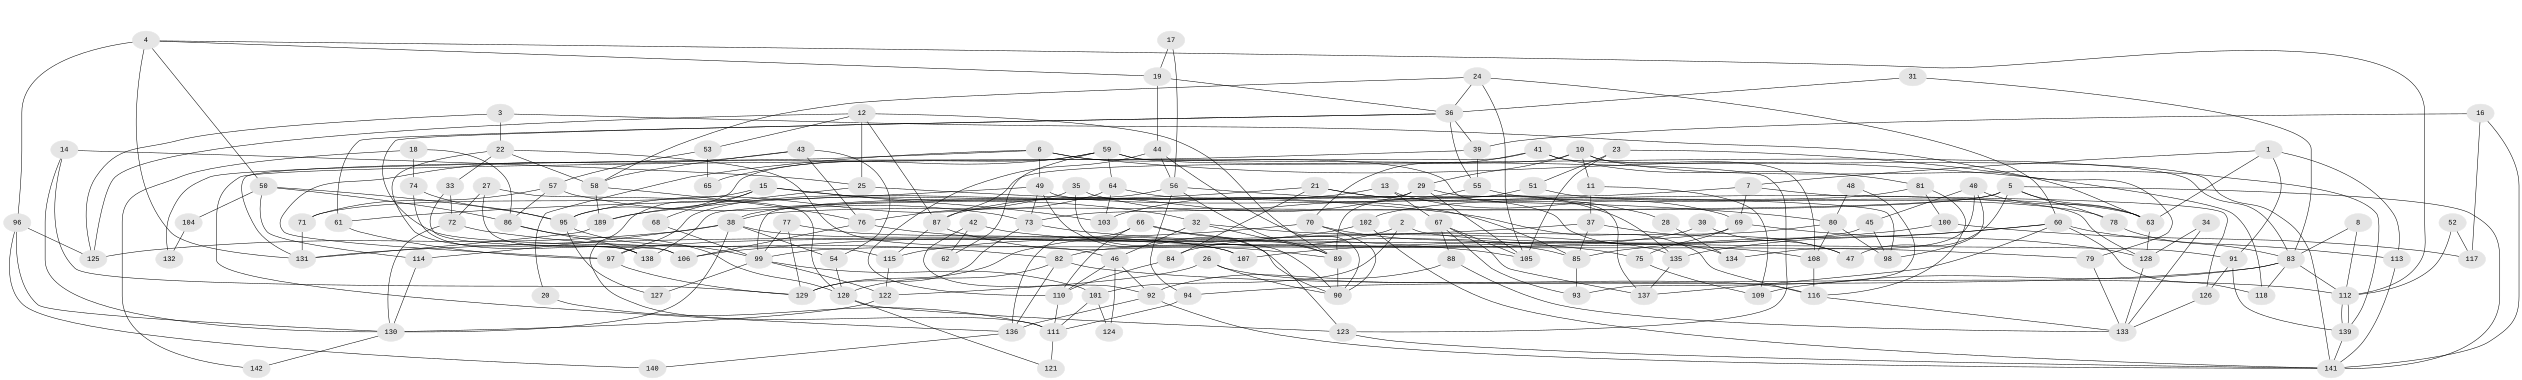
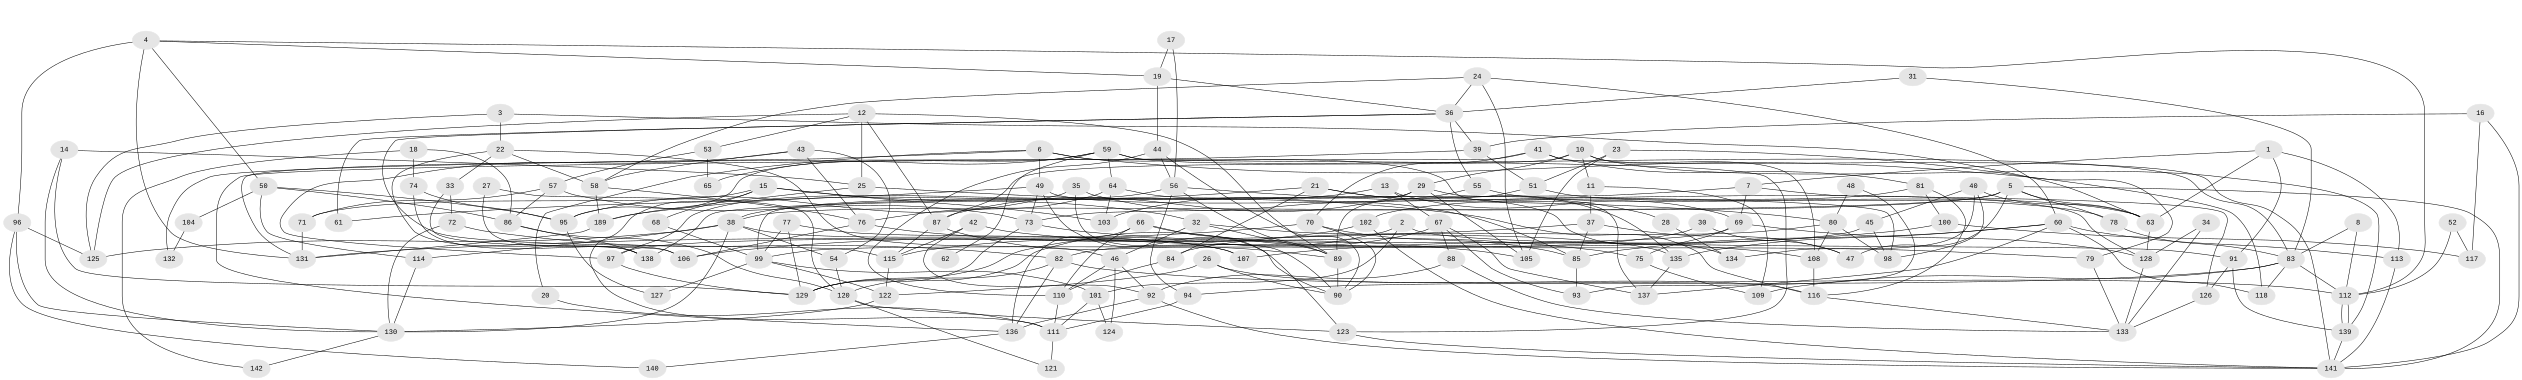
  graph {
    fontname="Liberation Mono"
    node [color=gray90 fontname="Liberation Mono" style=filled]
    edge [fontname="Liberation Mono"]
    1
    7
    63
    91
    113
    69
    126
    138
    128
    139
    141
    2
    101
    129
    111
    124
    3
    22
    125
    33
    46
    58
    4
    19
    50
    96
    112
    131
    36
    44
    104
    86
    95
    114
    130
    140
    5
    38
    47
    73
    78
    54
    107
    75
    83
    6
    20
    49
    118
    132
    137
    90
    61
    97
    133
    8
    109
    94
    71
    74
    106
    10
    11
    29
    87
    108
    37
    105
    98
    99
    89
    115
    116
    85
    12
    25
    53
    n78 [label=189]
    57
    65
    13
    67
    93
    88
    14
    142
    15
    32
    68
    103
    135
    121
    16
    39
    117
    51
    136
    17
    56
    80
    18
    120
    55
    110
    21
    28
    84
    134
    72
    92
    76
    23
    79
    24
    60
    26
    122
    27
    82
    123
    127
    30
    31
    34
    35
    40
    45
    41
    70
    81
    100
    102
    42
    62
    43
    48
    52
    59
    64
    66
    77
    1 -- 7
    1 -- 63
    1 -- 91
    1 -- 113
    7 -- 69
    7 -- 126
    7 -- 138
    63 -- 128
    91 -- 126
    91 -- 139
    113 -- 141
    69 -- 128
    69 -- 75
    69 -- 97
    126 -- 133
    128 -- 133
    139 -- 141
    2 -- 91
    2 -- 101
    2 -- 129
    101 -- 111
    101 -- 124
    111 -- 121
    3 -- 63
    3 -- 22
    3 -- 125
    22 -- 138
    22 -- 33
    22 -- 46
    22 -- 58
    33 -- 106
    33 -- 72
    46 -- 124
    46 -- 110
    46 -- 92
    58 -- n78
    58 -- 76
    4 -- 19
    4 -- 50
    4 -- 96
    4 -- 112
    4 -- 131
    19 -- 36
    19 -- 44
    50 -- 104
    50 -- 86
    50 -- 95
    50 -- 114
    96 -- 125
    96 -- 130
    96 -- 140
    112 -- 139
    112 -- 139
    36 -- 61
    36 -- 115
    36 -- 39
    36 -- 55
    44 -- 90
    44 -- 56
    44 -- 110
    104 -- 132
    86 -- 138
    86 -- 120
-   95 -- 99
    95 -- 127
    114 -- 130
    130 -- 142
    5 -- 63
    5 -- 141
    5 -- 38
    5 -- 47
    5 -- 73
    5 -- 78
    38 -- 125
    38 -- 114
    38 -- 130
    38 -- 54
    38 -- 107
    73 -- 129
    73 -- 75
    78 -- 83
    54 -- 120
    75 -- 109
    83 -- 112
    83 -- 118
    83 -- 109
    83 -- 94
    6 -- 20
    6 -- 49
    6 -- 118
    6 -- 132
    6 -- 137
    20 -- 111
    49 -- 128
    49 -- 73
    49 -- 90
    49 -- 61
-   61 -- 97
    97 -- 129
    8 -- 112
    8 -- 83
    94 -- 111
    71 -- 131
    74 -- 95
    74 -- 106
    10 -- 139
    10 -- 11
    10 -- 29
    10 -- 87
    10 -- 108
    11 -- 109
    11 -- 37
    29 -- 87
    29 -- 105
    29 -- 98
    29 -- 99
    87 -- 89
    87 -- 115
    108 -- 116
    37 -- 131
    37 -- 47
    37 -- 85
    99 -- 101
    99 -- 122
    99 -- 127
    89 -- 90
    115 -- 122
    116 -- 133
    85 -- 93
    12 -- 125
    12 -- 87
    12 -- 89
    12 -- 25
    12 -- 53
    25 -- 116
    25 -- n78
    53 -- 57
    53 -- 65
    n78 -- 131
    57 -- 86
    57 -- 73
    57 -- 71
    13 -- 69
    13 -- 38
    13 -- 67
-   67 -- 105
+   67 -- 129
    67 -- 137
    67 -- 93
    67 -- 88
    88 -- 133
    88 -- 92
    14 -- 129
    14 -- 130
    14 -- 25
    15 -- 111
    15 -- 71
    15 -- 32
    15 -- 68
    15 -- 103
    32 -- 46
    32 -- 89
    32 -- 135
    68 -- 99
    135 -- 137
    16 -- 141
    16 -- 39
    16 -- 117
-   39 -- 55
+   39 -- 51
    39 -- 136
    51 -- 63
    51 -- 89
    136 -- 140
    17 -- 19
    17 -- 56
    56 -- 97
    56 -- 94
    56 -- 89
    56 -- 80
    80 -- 108
    80 -- 98
    80 -- 84
    18 -- 86
    18 -- 74
    18 -- 142
    120 -- 121
    120 -- 123
    55 -- 78
    55 -- 103
    110 -- 111
    21 -- n78
    21 -- 135
    21 -- 28
    21 -- 84
    28 -- 134
    84 -- 110
    72 -- 130
    72 -- 82
    92 -- 141
    92 -- 136
    76 -- 106
    76 -- 105
    23 -- 105
    23 -- 51
    23 -- 79
    79 -- 133
    24 -- 58
    24 -- 36
    24 -- 105
    24 -- 60
    60 -- 113
    60 -- 118
    60 -- 137
    60 -- 85
    60 -- 135
    26 -- 90
    26 -- 116
    26 -- 122
    122 -- 130
    27 -- 138
    27 -- 120
-   27 -- 72
    82 -- 112
    82 -- 136
    82 -- 120
    123 -- 141
    30 -- 47
    30 -- 82
    31 -- 36
    31 -- 83
    34 -- 128
    34 -- 133
    35 -- 95
    35 -- 90
    35 -- 85
    40 -- 63
    40 -- 98
    40 -- 134
    40 -- 45
    45 -- 98
    45 -- 99
    41 -- 141
    41 -- 131
    41 -- 70
    41 -- 81
    70 -- 90
    70 -- 106
    70 -- 85
    81 -- 116
    81 -- 100
    81 -- 102
    100 -- 107
    100 -- 117
    102 -- 141
    102 -- 115
    42 -- 92
    42 -- 79
-   42 -- 62
+   42 -- 115
    43 -- 58
    43 -- 54
    43 -- 97
    43 -- 76
    48 -- 93
    48 -- 80
    52 -- 112
    52 -- 117
    59 -- 95
    59 -- 83
    59 -- 65
    59 -- 123
    59 -- 62
    59 -- 64
    64 -- 103
    64 -- 134
    64 -- 76
    66 -- 108
    66 -- 136
    66 -- 110
    66 -- 123
    77 -- 129
    77 -- 107
    77 -- 99
  }
